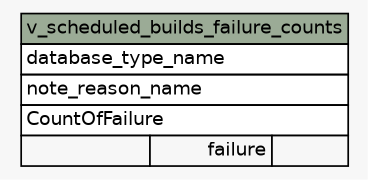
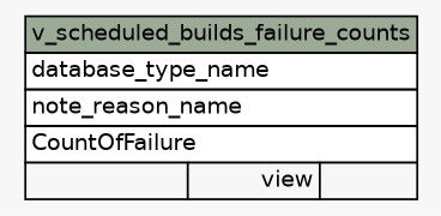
  digraph {
    bgcolor="#f7f7f7"
    fontname=Helvetica
    fontsize=11
    nodesep=0.18
    rankdir=RL
    ranksep=0.46
-   n1 [fontname=Helvetica fontsize=11 label=<     <TABLE BORDER="0" CELLBORDER="1" CELLSPACING="0" BGCOLOR="#ffffff">       <TR><TD COLSPAN="3" BGCOLOR="#9bab96" ALIGN="CENTER">v_scheduled_builds_failure_counts</TD></TR>       <TR><TD PORT="database_type_name" COLSPAN="3" ALIGN="LEFT">database_type_name</TD></TR>       <TR><TD PORT="note_reason_name" COLSPAN="3" ALIGN="LEFT">note_reason_name</TD></TR>       <TR><TD PORT="CountOfFailure" COLSPAN="3" ALIGN="LEFT">CountOfFailure</TD></TR>       <TR><TD ALIGN="LEFT" BGCOLOR="#f7f7f7">  </TD><TD ALIGN="RIGHT" BGCOLOR="#f7f7f7">failure</TD><TD ALIGN="RIGHT" BGCOLOR="#f7f7f7">  </TD></TR>     </TABLE>> shape=plaintext]
+   n1 [fontname=Helvetica fontsize=11 label=<     <TABLE BORDER="0" CELLBORDER="1" CELLSPACING="0" BGCOLOR="#ffffff">       <TR><TD COLSPAN="3" BGCOLOR="#9bab96" ALIGN="CENTER">v_scheduled_builds_failure_counts</TD></TR>       <TR><TD PORT="database_type_name" COLSPAN="3" ALIGN="LEFT">database_type_name</TD></TR>       <TR><TD PORT="note_reason_name" COLSPAN="3" ALIGN="LEFT">note_reason_name</TD></TR>       <TR><TD PORT="CountOfFailure" COLSPAN="3" ALIGN="LEFT">CountOfFailure</TD></TR>       <TR><TD ALIGN="LEFT" BGCOLOR="#f7f7f7">  </TD><TD ALIGN="RIGHT" BGCOLOR="#f7f7f7">view</TD><TD ALIGN="RIGHT" BGCOLOR="#f7f7f7">  </TD></TR>     </TABLE>> shape=plaintext]
  }
